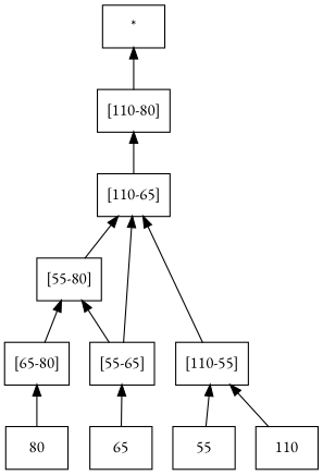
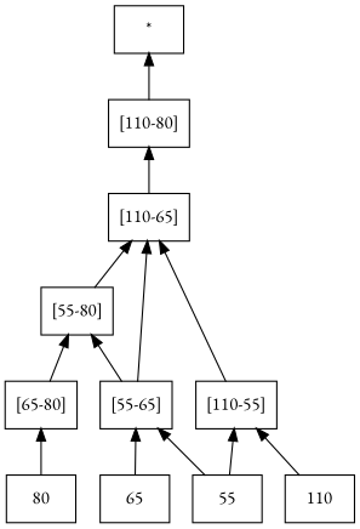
  digraph {
    fontname="EB Garamond"
    rankdir=BT
    node [fontname="EB Garamond" shape=record]
    edge [fontname="EB Garamond"]
    n1 [label="{110}"]
    n2 [label="{[110-55]}"]
    n3 [label="{55}"]
    n4 [label="{[55-65]}"]
    n5 [label="{65}"]
    n6 [label="{[65-80]}"]
    n7 [label="{80}"]
    n8 [label="{[110-65]}"]
    n9 [label="{[55-80]}"]
    n10 [label="{[110-80]}"]
    n11 [label="{*}"]
    subgraph sub_1 {
      n1
      n2
      n3
      n4
      n5
      n6
      n7
      n8
      n9
      n10
      n11
    }
    n1 -> n2
    n2 -> n8
    n3 -> n2
+   n3 -> n4
    n4 -> n8
    n4 -> n9
    n5 -> n4
    n6 -> n9
    n7 -> n6
    n8 -> n10
    n9 -> n8
    n10 -> n11
  }
